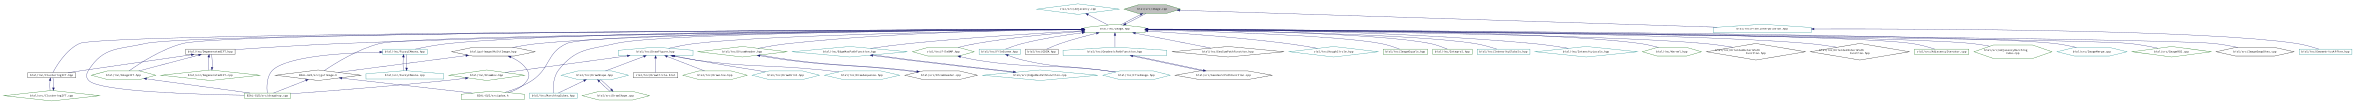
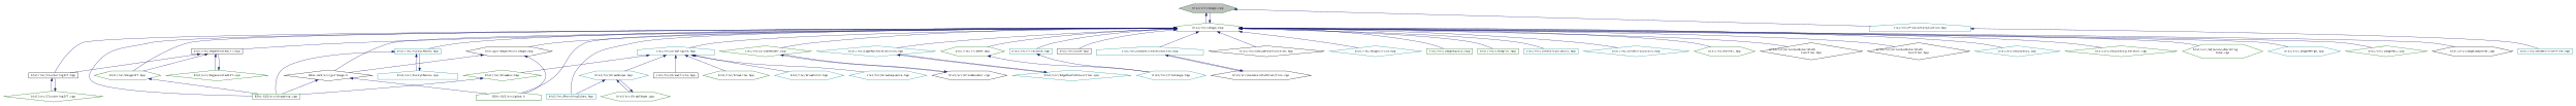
  digraph {
    fontname="Source Code Pro"
    node [color=teal fillcolor=white fontname="Source Code Pro" fontsize=10 shape=hexagon style=filled]
    edge [color=midnightblue dir=back fontname="Source Code Pro" fontsize=10 labelfontname=Helvetica labelfontsize=10 style=solid]
    n1 [color=darkgreen fillcolor=grey75 fontcolor=black height=0.2 label="bial/src/Image.cpp" width=0.4]
    n2 [color=darkgreen height=0.2 label="bial/inc/Image.hpp" shape=house width=0.4]
    n3 [height=0.2 label="bial/inc/PixelInterpolation.hpp" shape=house width=0.4]
    n4 [color=black height=0.2 label="bial/inc/DegeneratedIFT.hpp" shape=box width=0.4]
    n5 [color=black height=0.2 label="bial/inc/ClusteringIFT.hpp" shape=box width=0.4]
    n6 [color=darkgreen height=0.2 label="bial/inc/ImageIFT.hpp" width=0.4]
    n7 [color=darkgreen height=0.2 label="BIAL-GUI/src/dragdrop.cpp" shape=box width=0.4]
    n8 [color=darkgreen height=0.2 label="bial/inc/DicomHeader.hpp" shape=diamond width=0.4]
    n9 [height=0.2 label="bial/inc/DrawFigure.hpp" shape=house width=0.4]
    n10 [height=0.2 label="bial/inc/MarchingCubes.hpp" shape=box width=0.4]
    n11 [height=0.2 label="bial/inc/EdgeMaxPathFunction.hpp" shape=diamond width=0.4]
    n12 [color=darkgreen height=0.2 label="bial/inc/FileBMP.hpp" width=0.4]
    n13 [height=0.2 label="bial/inc/FileScene.hpp" shape=box width=0.4]
    n14 [height=0.2 label="bial/inc/FuzzyCMeans.hpp" shape=box width=0.4]
    n15 [color=black height=0.2 label="bial/inc/GDCM.hpp" shape=box width=0.4]
    n16 [height=0.2 label="bial/inc/GeodesicPathFunction.hpp" shape=house width=0.4]
    n17 [color=black height=0.2 label="bial/inc/GeoSumPathFunction.hpp" shape=diamond width=0.4]
    n18 [height=0.2 label="bial/inc/HoughCircle.hpp" shape=diamond width=0.4]
    n19 [color=darkgreen height=0.2 label="bial/inc/ImageEquals.hpp" shape=box width=0.4]
    n20 [color=darkgreen height=0.2 label="bial/inc/Integral.hpp" shape=box width=0.4]
    n21 [height=0.2 label="bial/inc/IntensityGlobals.hpp" shape=box width=0.4]
    n22 [height=0.2 label="bial/inc/IntensityLocals.hpp" shape=diamond width=0.4]
    n23 [color=darkgreen height=0.2 label="bial/inc/Kernel.hpp" width=0.4]
    n24 [color=black height=0.2 label="bial/guiimage/MultiImage.hpp" width=0.4]
    n25 [color=black height=0.2 label="BIAL-GUI/src/guiimage.h" shape=diamond width=0.4]
    n26 [color=darkgreen height=0.2 label="BIAL-GUI/src/gdcm.h" shape=house width=0.4]
    n27 [color=black height=0.2 label="bial/inc/OrientedExternPath\lFunction.hpp" shape=diamond width=0.4]
    n28 [color=black height=0.2 label="bial/inc/OrientedInternPath\lFunction.hpp" shape=diamond width=0.4]
    n29 [height=0.2 label="bial/src/Adjacency.cpp" shape=diamond width=0.4]
-   n30 [color=darkgreen height=0.2 label="bial/src/AdjacencyIterator.cpp" shape=box width=0.4]
+   n30 [color=darkgreen height=0.2 label="bial/src/AdjacencyIterator.cpp" shape=diamond width=0.4]
    n31 [color=darkgreen height=0.2 label="bial/src/AdjacencyMarching\lCube.cpp" width=0.4]
    n32 [height=0.2 label="bial/src/ImageMerge.cpp" width=0.4]
    n33 [color=darkgreen height=0.2 label="bial/src/ImageROI.cpp" shape=diamond width=0.4]
    n34 [color=black height=0.2 label="bial/src/ImageSwapDims.cpp" width=0.4]
    n35 [color=darkgreen height=0.2 label="bial/src/DegeneratedIFT.cpp" shape=diamond width=0.4]
    n36 [color=darkgreen height=0.2 label="bial/src/ClusteringIFT.cpp" shape=diamond width=0.4]
    n37 [color=black height=0.2 label="bial/src/DicomHeader.cpp" width=0.4]
    n38 [height=0.2 label="bial/inc/DrawShape.hpp" width=0.4]
    n39 [color=darkgreen height=0.2 label="bial/inc/DrawBox.hpp" shape=diamond width=0.4]
-   n40 [color=black height=0.2 label="bial/inc/DrawCircle.bial" shape=box width=0.4]
+   n40 [color=black height=0.2 label="bial/inc/DrawCircle.hpp" shape=box width=0.4]
    n41 [color=darkgreen height=0.2 label="bial/inc/DrawLine.hpp" width=0.4]
    n42 [height=0.2 label="bial/inc/DrawPoint.hpp" width=0.4]
    n43 [height=0.2 label="bial/inc/DrawSequence.hpp" width=0.4]
    n44 [color=darkgreen height=0.2 label="bial/src/DrawShape.cpp" width=0.4]
    n45 [height=0.2 label="bial/src/EdgeMaxPathFunction.cpp" shape=diamond width=0.4]
    n46 [height=0.2 label="bial/inc/FileImage.hpp" width=0.4]
    n47 [height=0.2 label="bial/src/FuzzyCMeans.cpp" shape=house width=0.4]
    n48 [color=black height=0.2 label="bial/src/GeodesicPathFunction.cpp" width=0.4]
    n49 [height=0.2 label="bial/inc/GeometricsAffine.hpp" shape=box width=0.4]
    n1 -> n2
    n1 -> n3
    n2 -> n1
    n2 -> n4
    n2 -> n5
    n2 -> n6
    n2 -> n7
    n2 -> n8
    n2 -> n9
    n2 -> n10
    n2 -> n11
    n2 -> n12
    n2 -> n13
    n2 -> n14
    n2 -> n15
    n2 -> n16
    n2 -> n17
    n2 -> n18
    n2 -> n19
    n2 -> n20
    n2 -> n21
    n2 -> n22
    n2 -> n23
    n2 -> n24
    n2 -> n25
    n2 -> n26
    n2 -> n27
    n2 -> n28
-   n29 -> n2
+   n2 -> n29
    n2 -> n30
    n2 -> n31
    n2 -> n32
    n2 -> n33
    n2 -> n34
    n3 -> n49
    n4 -> n5
    n4 -> n6
    n4 -> n35
    n5 -> n36
    n6 -> n7
    n8 -> n37
    n9 -> n38
    n9 -> n39
    n9 -> n40
    n9 -> n41
    n9 -> n42
    n9 -> n43
    n11 -> n45
    n12 -> n46
    n13 -> n46
    n14 -> n7
    n14 -> n47
    n16 -> n48
    n24 -> n25
    n24 -> n26
    n25 -> n7
    n25 -> n26
    n35 -> n4
    n36 -> n5
    n37 -> n8
    n38 -> n10
    n38 -> n44
    n39 -> n7
    n44 -> n38
    n45 -> n11
    n47 -> n14
    n48 -> n16
  }
